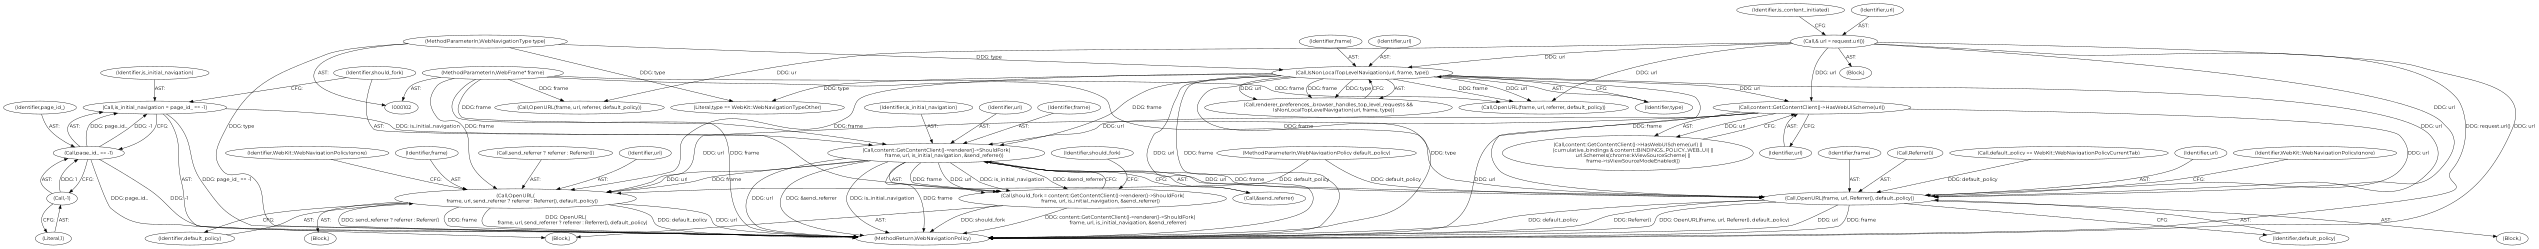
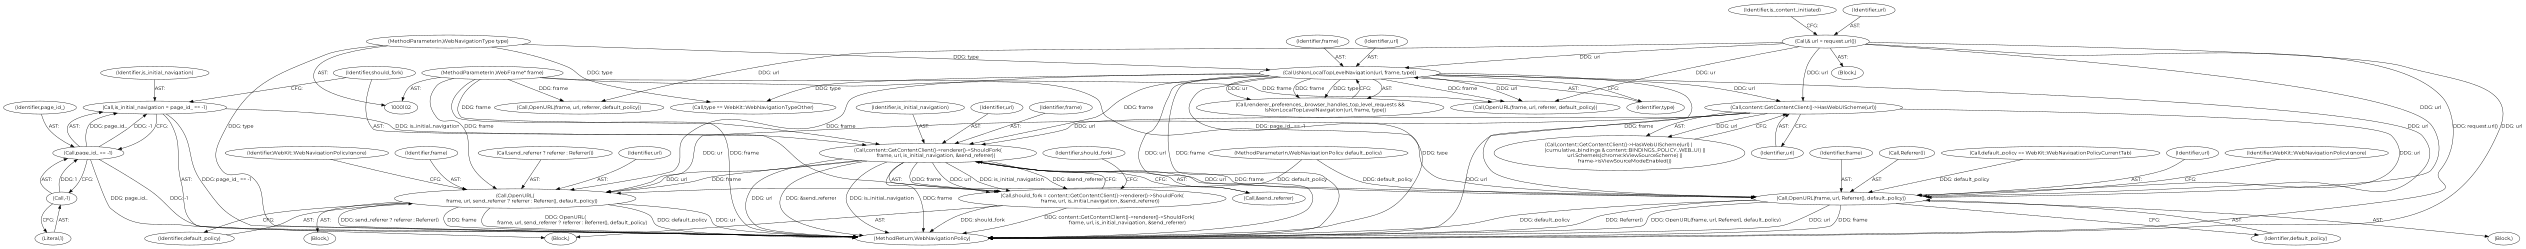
  digraph {
    fontname=Montserrat
    node [fontname=Montserrat]
    edge [fontname=Montserrat]
    n1 [label="(Call,content::GetContentClient()->renderer()->ShouldFork(\n            frame, url, is_initial_navigation, &send_referrer))"]
    n2 [label="(Call,should_fork = content::GetContentClient()->renderer()->ShouldFork(\n            frame, url, is_initial_navigation, &send_referrer))"]
    n3 [label="(Call,OpenURL(\n          frame, url, send_referrer ? referrer : Referrer(), default_policy))"]
    n4 [label="(Call,OpenURL(frame, url, Referrer(), default_policy))"]
    n5 [label="(MethodReturn,WebNavigationPolicy)"]
    n6 [label="(Call,&send_referrer)"]
    n7 [label="(Block,)"]
    n8 [label="(Identifier,default_policy)"]
    n9 [label="(Block,)"]
    n10 [label="(Block,)"]
    n11 [label="(Identifier,default_policy)"]
    n12 [label="(Call,IsNonLocalTopLevelNavigation(url, frame, type))"]
    n13 [label="(Call,content::GetContentClient()->HasWebUIScheme(url))"]
-   n14 [label="(Literal,type == WebKit::WebNavigationTypeOther)"]
+   n14 [label="(Call,type == WebKit::WebNavigationTypeOther)"]
    n15 [label="(Call,renderer_preferences_.browser_handles_top_level_requests &&\n        IsNonLocalTopLevelNavigation(url, frame, type))"]
    n16 [label="(Identifier,type)"]
    n17 [label="(Call,OpenURL(frame, url, referrer, default_policy))"]
    n18 [label="(Identifier,url)"]
    n19 [label="(Call,content::GetContentClient()->HasWebUIScheme(url) ||\n        (cumulative_bindings & content::BINDINGS_POLICY_WEB_UI) ||\n        url.SchemeIs(chrome::kViewSourceScheme) ||\n        frame->isViewSourceModeEnabled())"]
    n20 [label="(Call,& url = request.url())"]
    n21 [label="(Block,)"]
    n22 [label="(Call,OpenURL(frame, url, referrer, default_policy))"]
    n23 [label="(MethodParameterIn,WebFrame* frame)"]
    1000102
    n25 [label="(MethodParameterIn,WebNavigationType type)"]
    n26 [label="(Call,is_initial_navigation = page_id_ == -1)"]
    n27 [label="(Call,page_id_ == -1)"]
    n28 [label="(Call,-1)"]
    n29 [label="(Literal,1)"]
    n30 [label="(Identifier,is_content_initiated)"]
    n31 [label="(Identifier,page_id_)"]
    n32 [label="(Identifier,is_initial_navigation)"]
    n33 [label="(Identifier,frame)"]
    n34 [label="(Identifier,url)"]
    n35 [label="(Identifier,frame)"]
    n36 [label="(Identifier,url)"]
    n37 [label="(Call,Referrer())"]
    n38 [label="(Identifier,WebKit::WebNavigationPolicyIgnore)"]
    n39 [label="(Identifier,frame)"]
    n40 [label="(Identifier,frame)"]
    n41 [label="(Call,default_policy == WebKit::WebNavigationPolicyCurrentTab)"]
    n42 [label="(Identifier,is_initial_navigation)"]
    n43 [label="(Identifier,should_fork)"]
    n44 [label="(MethodParameterIn,WebNavigationPolicy default_policy)"]
    n45 [label="(Call,send_referrer ? referrer : Referrer())"]
    n46 [label="(Identifier,should_fork)"]
    n47 [label="(Identifier,url)"]
    n48 [label="(Identifier,url)"]
    n49 [label="(Identifier,url)"]
    n50 [label="(Identifier,WebKit::WebNavigationPolicyIgnore)"]
    n1 -> n2 [label="AST: "]
    n1 -> n2 [label="DDG: frame"]
    n1 -> n2 [label="DDG: url"]
    n1 -> n2 [label="DDG: is_initial_navigation"]
    n1 -> n2 [label="DDG: &send_referrer"]
    n1 -> n3 [label="DDG: frame"]
    n1 -> n3 [label="DDG: url"]
    n1 -> n4 [label="DDG: frame"]
    n1 -> n4 [label="DDG: url"]
    n1 -> n5 [label="DDG: url"]
    n1 -> n5 [label="DDG: &send_referrer"]
    n1 -> n5 [label="DDG: is_initial_navigation"]
    n1 -> n5 [label="DDG: frame"]
    n1 -> n6 [label="CFG: "]
    n2 -> n1 [label="CFG: "]
    n2 -> n5 [label="DDG: content::GetContentClient()->renderer()->ShouldFork(\n            frame, url, is_initial_navigation, &send_referrer)"]
    n2 -> n5 [label="DDG: should_fork"]
    n2 -> n7 [label="AST: "]
    n3 -> n5 [label="DDG: default_policy"]
    n3 -> n5 [label="DDG: url"]
    n3 -> n5 [label="DDG: send_referrer ? referrer : Referrer()"]
    n3 -> n5 [label="DDG: frame"]
    n3 -> n5 [label="DDG: OpenURL(\n          frame, url, send_referrer ? referrer : Referrer(), default_policy)"]
    n3 -> n8 [label="CFG: "]
    n3 -> n9 [label="AST: "]
    n4 -> n5 [label="DDG: url"]
    n4 -> n5 [label="DDG: frame"]
    n4 -> n5 [label="DDG: default_policy"]
    n4 -> n5 [label="DDG: Referrer()"]
    n4 -> n5 [label="DDG: OpenURL(frame, url, Referrer(), default_policy)"]
    n4 -> n10 [label="AST: "]
    n4 -> n11 [label="CFG: "]
    n6 -> n1 [label="AST: "]
    n8 -> n3 [label="AST: "]
    n11 -> n4 [label="AST: "]
    n12 -> n1 [label="DDG: frame"]
    n12 -> n3 [label="DDG: frame"]
    n12 -> n4 [label="DDG: frame"]
    n12 -> n4 [label="DDG: url"]
    n12 -> n5 [label="DDG: frame"]
    n12 -> n5 [label="DDG: type"]
    n12 -> n5 [label="DDG: url"]
    n12 -> n13 [label="DDG: url"]
    n12 -> n14 [label="DDG: type"]
    n12 -> n15 [label="AST: "]
    n12 -> n15 [label="DDG: url"]
    n12 -> n15 [label="DDG: frame"]
    n12 -> n15 [label="DDG: type"]
    n12 -> n16 [label="CFG: "]
    n12 -> n17 [label="DDG: frame"]
    n12 -> n17 [label="DDG: url"]
    n13 -> n1 [label="DDG: url"]
    n13 -> n3 [label="DDG: url"]
    n13 -> n4 [label="DDG: url"]
    n13 -> n5 [label="DDG: url"]
    n13 -> n18 [label="CFG: "]
    n13 -> n19 [label="AST: "]
    n13 -> n19 [label="DDG: url"]
    n15 -> n12 [label="CFG: "]
    n16 -> n12 [label="AST: "]
    n18 -> n13 [label="AST: "]
    n19 -> n13 [label="CFG: "]
    n20 -> n4 [label="DDG: url"]
    n20 -> n5 [label="DDG: request.url()"]
    n20 -> n5 [label="DDG: url"]
    n20 -> n12 [label="DDG: url"]
    n20 -> n13 [label="DDG: url"]
    n20 -> n17 [label="DDG: url"]
    n20 -> n21 [label="AST: "]
    n20 -> n22 [label="DDG: url"]
    n23 -> n1 [label="DDG: frame"]
    n23 -> n3 [label="DDG: frame"]
-   n23 -> n4 [label="DDG: frame"]
+   n23 -> n4 [label="DDG: page_id_ == -1"]
    n23 -> n5 [label="DDG: frame"]
    n23 -> n17 [label="DDG: frame"]
    n23 -> n22 [label="DDG: frame"]
    n23 -> 1000102 [label="AST: "]
    n25 -> n5 [label="DDG: type"]
    n25 -> n12 [label="DDG: type"]
    n25 -> n14 [label="DDG: type"]
    n25 -> 1000102 [label="AST: "]
    n26 -> n1 [label="DDG: is_initial_navigation"]
    n26 -> n5 [label="DDG: page_id_ == -1"]
    n26 -> n7 [label="AST: "]
    n26 -> n27 [label="CFG: "]
    n27 -> n5 [label="DDG: page_id_"]
    n27 -> n5 [label="DDG: -1"]
    n27 -> n26 [label="AST: "]
    n27 -> n26 [label="DDG: page_id_"]
    n27 -> n26 [label="DDG: -1"]
    n27 -> n28 [label="CFG: "]
    n28 -> n27 [label="AST: "]
    n28 -> n27 [label="DDG: 1"]
    n28 -> n29 [label="CFG: "]
    n29 -> n28 [label="AST: "]
    n30 -> n20 [label="CFG: "]
    n31 -> n27 [label="AST: "]
    n32 -> n1 [label="AST: "]
    n33 -> n4 [label="AST: "]
    n34 -> n12 [label="AST: "]
    n35 -> n12 [label="AST: "]
    n36 -> n1 [label="AST: "]
    n37 -> n4 [label="AST: "]
    n38 -> n3 [label="CFG: "]
    n39 -> n1 [label="AST: "]
    n40 -> n3 [label="AST: "]
    n41 -> n4 [label="DDG: default_policy"]
    n42 -> n26 [label="AST: "]
    n43 -> n2 [label="AST: "]
    n43 -> n26 [label="CFG: "]
    n44 -> n3 [label="DDG: default_policy"]
    n44 -> n4 [label="DDG: default_policy"]
    n45 -> n3 [label="AST: "]
    n46 -> n2 [label="CFG: "]
    n47 -> n4 [label="AST: "]
    n48 -> n3 [label="AST: "]
    n49 -> n20 [label="AST: "]
    n50 -> n4 [label="CFG: "]
  }
